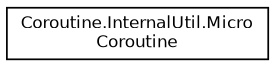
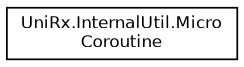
  digraph {
    rankdir=LR
-   n1 [color=black fillcolor=white fontname=Helvetica fontsize=10 height=0.2 label="Coroutine.InternalUtil.Micro\lCoroutine" shape=record style=filled width=0.4]
+   n1 [color=black fillcolor=white fontname=Helvetica fontsize=10 height=0.2 label="UniRx.InternalUtil.Micro\lCoroutine" shape=record style=filled width=0.4]
  }
